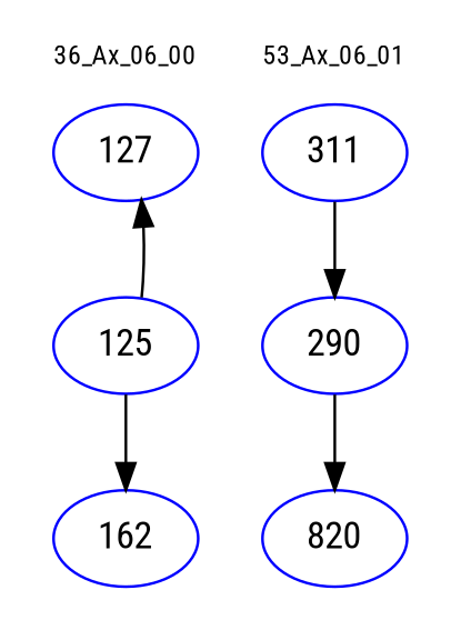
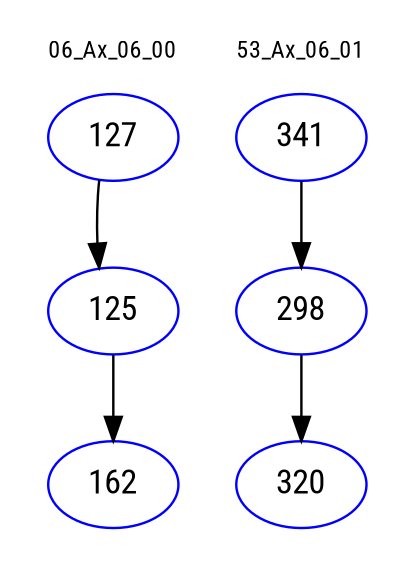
  digraph {
    fontname="Roboto Condensed"
    node [color=blue fontname="Roboto Condensed"]
    edge [color=black fontname="Roboto Condensed"]
    n1 [label=127]
    n2 [label=125]
    n3 [label=162]
-   n4 [label=311]
-   n5 [label=290]
-   n6 [label=820]
+   n4 [label=341]
+   n5 [label=298]
+   n6 [label=320]
    subgraph cluster_1 {
      color=white
      fontsize=10
-     label="36_Ax_06_00"
+     label="06_Ax_06_00"
      n1
      n2
      n3
    }
    subgraph cluster_2 {
      color=white
      fontsize=10
      label="53_Ax_06_01"
      n4
      n5
      n6
    }
-   n2 -> n1
+   n1 -> n2
    n2 -> n3
    n4 -> n5
    n5 -> n6
  }
